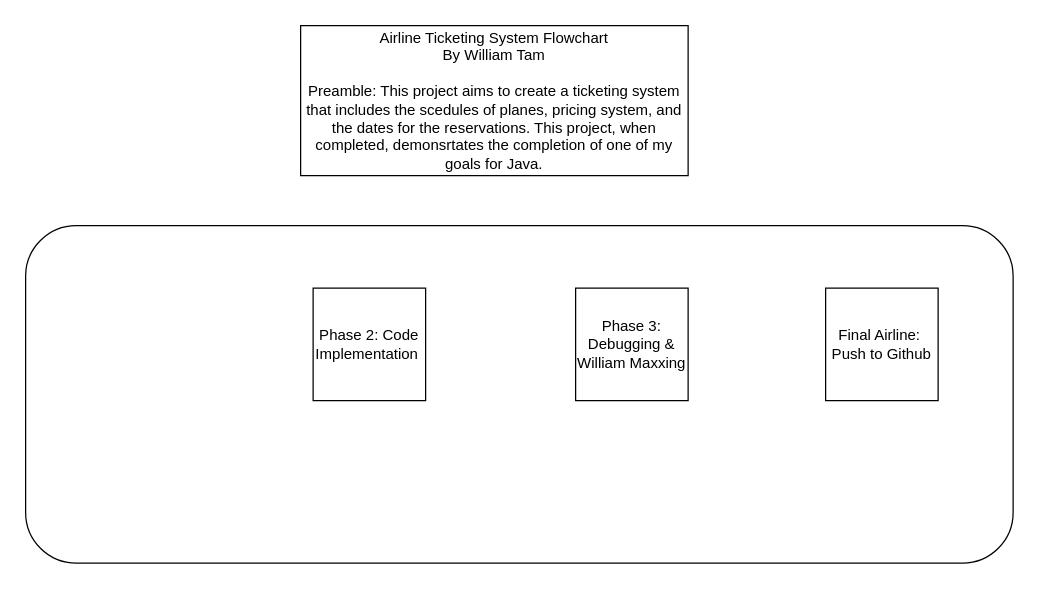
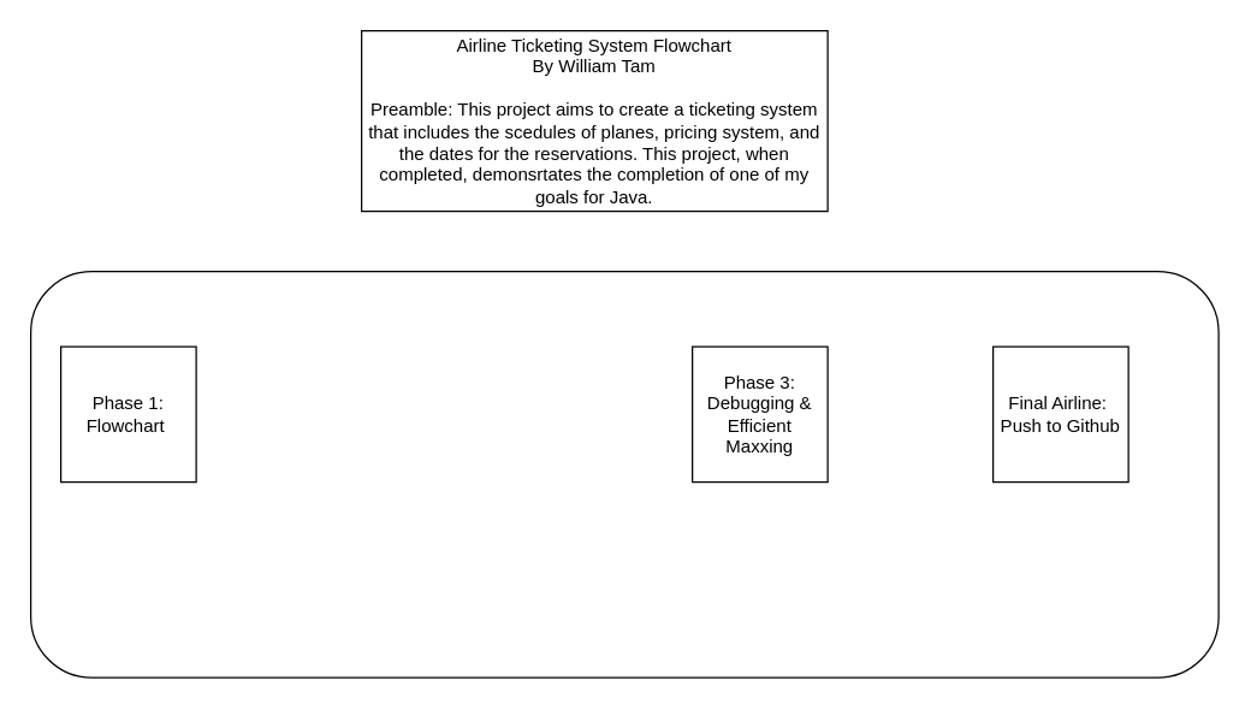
  <mxCell id="0" />
  <mxCell id="1" parent="0" />
  <mxCell id="2" value="Airline Ticketing System Flowchart&lt;br&gt;By William Tam&lt;br&gt;&lt;br&gt;Preamble: This project aims to create a ticketing system that includes the scedules of planes, pricing system, and the dates for the reservations. This project, when completed, demonsrtates the completion of one of my goals for Java.&lt;br&gt;" style="rounded=0;whiteSpace=wrap;html=1;" parent="1" vertex="1"><mxGeometry x="240" y="20" width="310" height="120" as="geometry" /></mxCell>
  <mxCell id="3" value="" style="rounded=1;whiteSpace=wrap;html=1;" parent="1" vertex="1"><mxGeometry x="20" y="180" width="790" height="270" as="geometry" /></mxCell>
- <mxCell id="5" value="Phase 2: Code Implementation&amp;nbsp;" style="whiteSpace=wrap;html=1;aspect=fixed;" parent="1" vertex="1"><mxGeometry x="250" y="230" width="90" height="90" as="geometry" /></mxCell>
- <mxCell id="6" value="Phase 3: Debugging &amp;amp; William Maxxing" style="whiteSpace=wrap;html=1;aspect=fixed;" parent="1" vertex="1"><mxGeometry x="460" y="230" width="90" height="90" as="geometry" /></mxCell>
+ <mxCell id="4" value="Phase 1: Flowchart&amp;nbsp;" style="whiteSpace=wrap;html=1;aspect=fixed;" parent="1" vertex="1"><mxGeometry x="40" y="230" width="90" height="90" as="geometry" /></mxCell>
+ <mxCell id="6" value="Phase 3: Debugging &amp;amp; Efficient Maxxing" style="whiteSpace=wrap;html=1;aspect=fixed;" parent="1" vertex="1"><mxGeometry x="460" y="230" width="90" height="90" as="geometry" /></mxCell>
  <mxCell id="7" value="Final Airline:&amp;nbsp;&lt;br&gt;Push to Github" style="whiteSpace=wrap;html=1;aspect=fixed;" parent="1" vertex="1"><mxGeometry x="660" y="230" width="90" height="90" as="geometry" /></mxCell>
